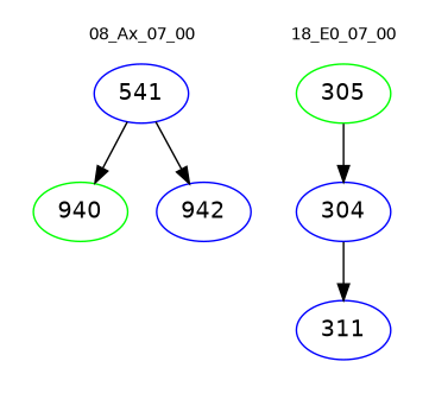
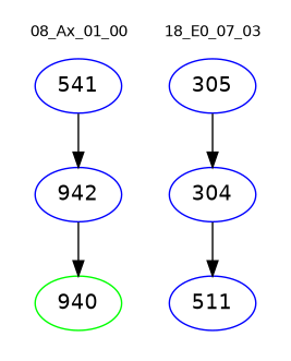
  digraph {
    fontname="DejaVu Sans"
    node [color=blue fontname="DejaVu Sans"]
    edge [color=black fontname="DejaVu Sans"]
    n1 [label=541]
    n2 [color=green label=940]
    n3 [label=942]
    n4 [label=304]
-   n5 [color=green label=305]
-   n6 [label=311]
+   n5 [label=305]
+   n6 [label=511]
    subgraph cluster_1 {
      color=white
      fontsize=10
-     label="08_Ax_07_00"
+     label="08_Ax_01_00"
      n1
      n2
      n3
    }
    subgraph cluster_2 {
      color=white
      fontsize=10
-     label="18_E0_07_00"
+     label="18_E0_07_03"
      n4
      n5
      n6
    }
-   n1 -> n2
+   n3 -> n2
    n1 -> n3
    n4 -> n6
    n5 -> n4
  }
